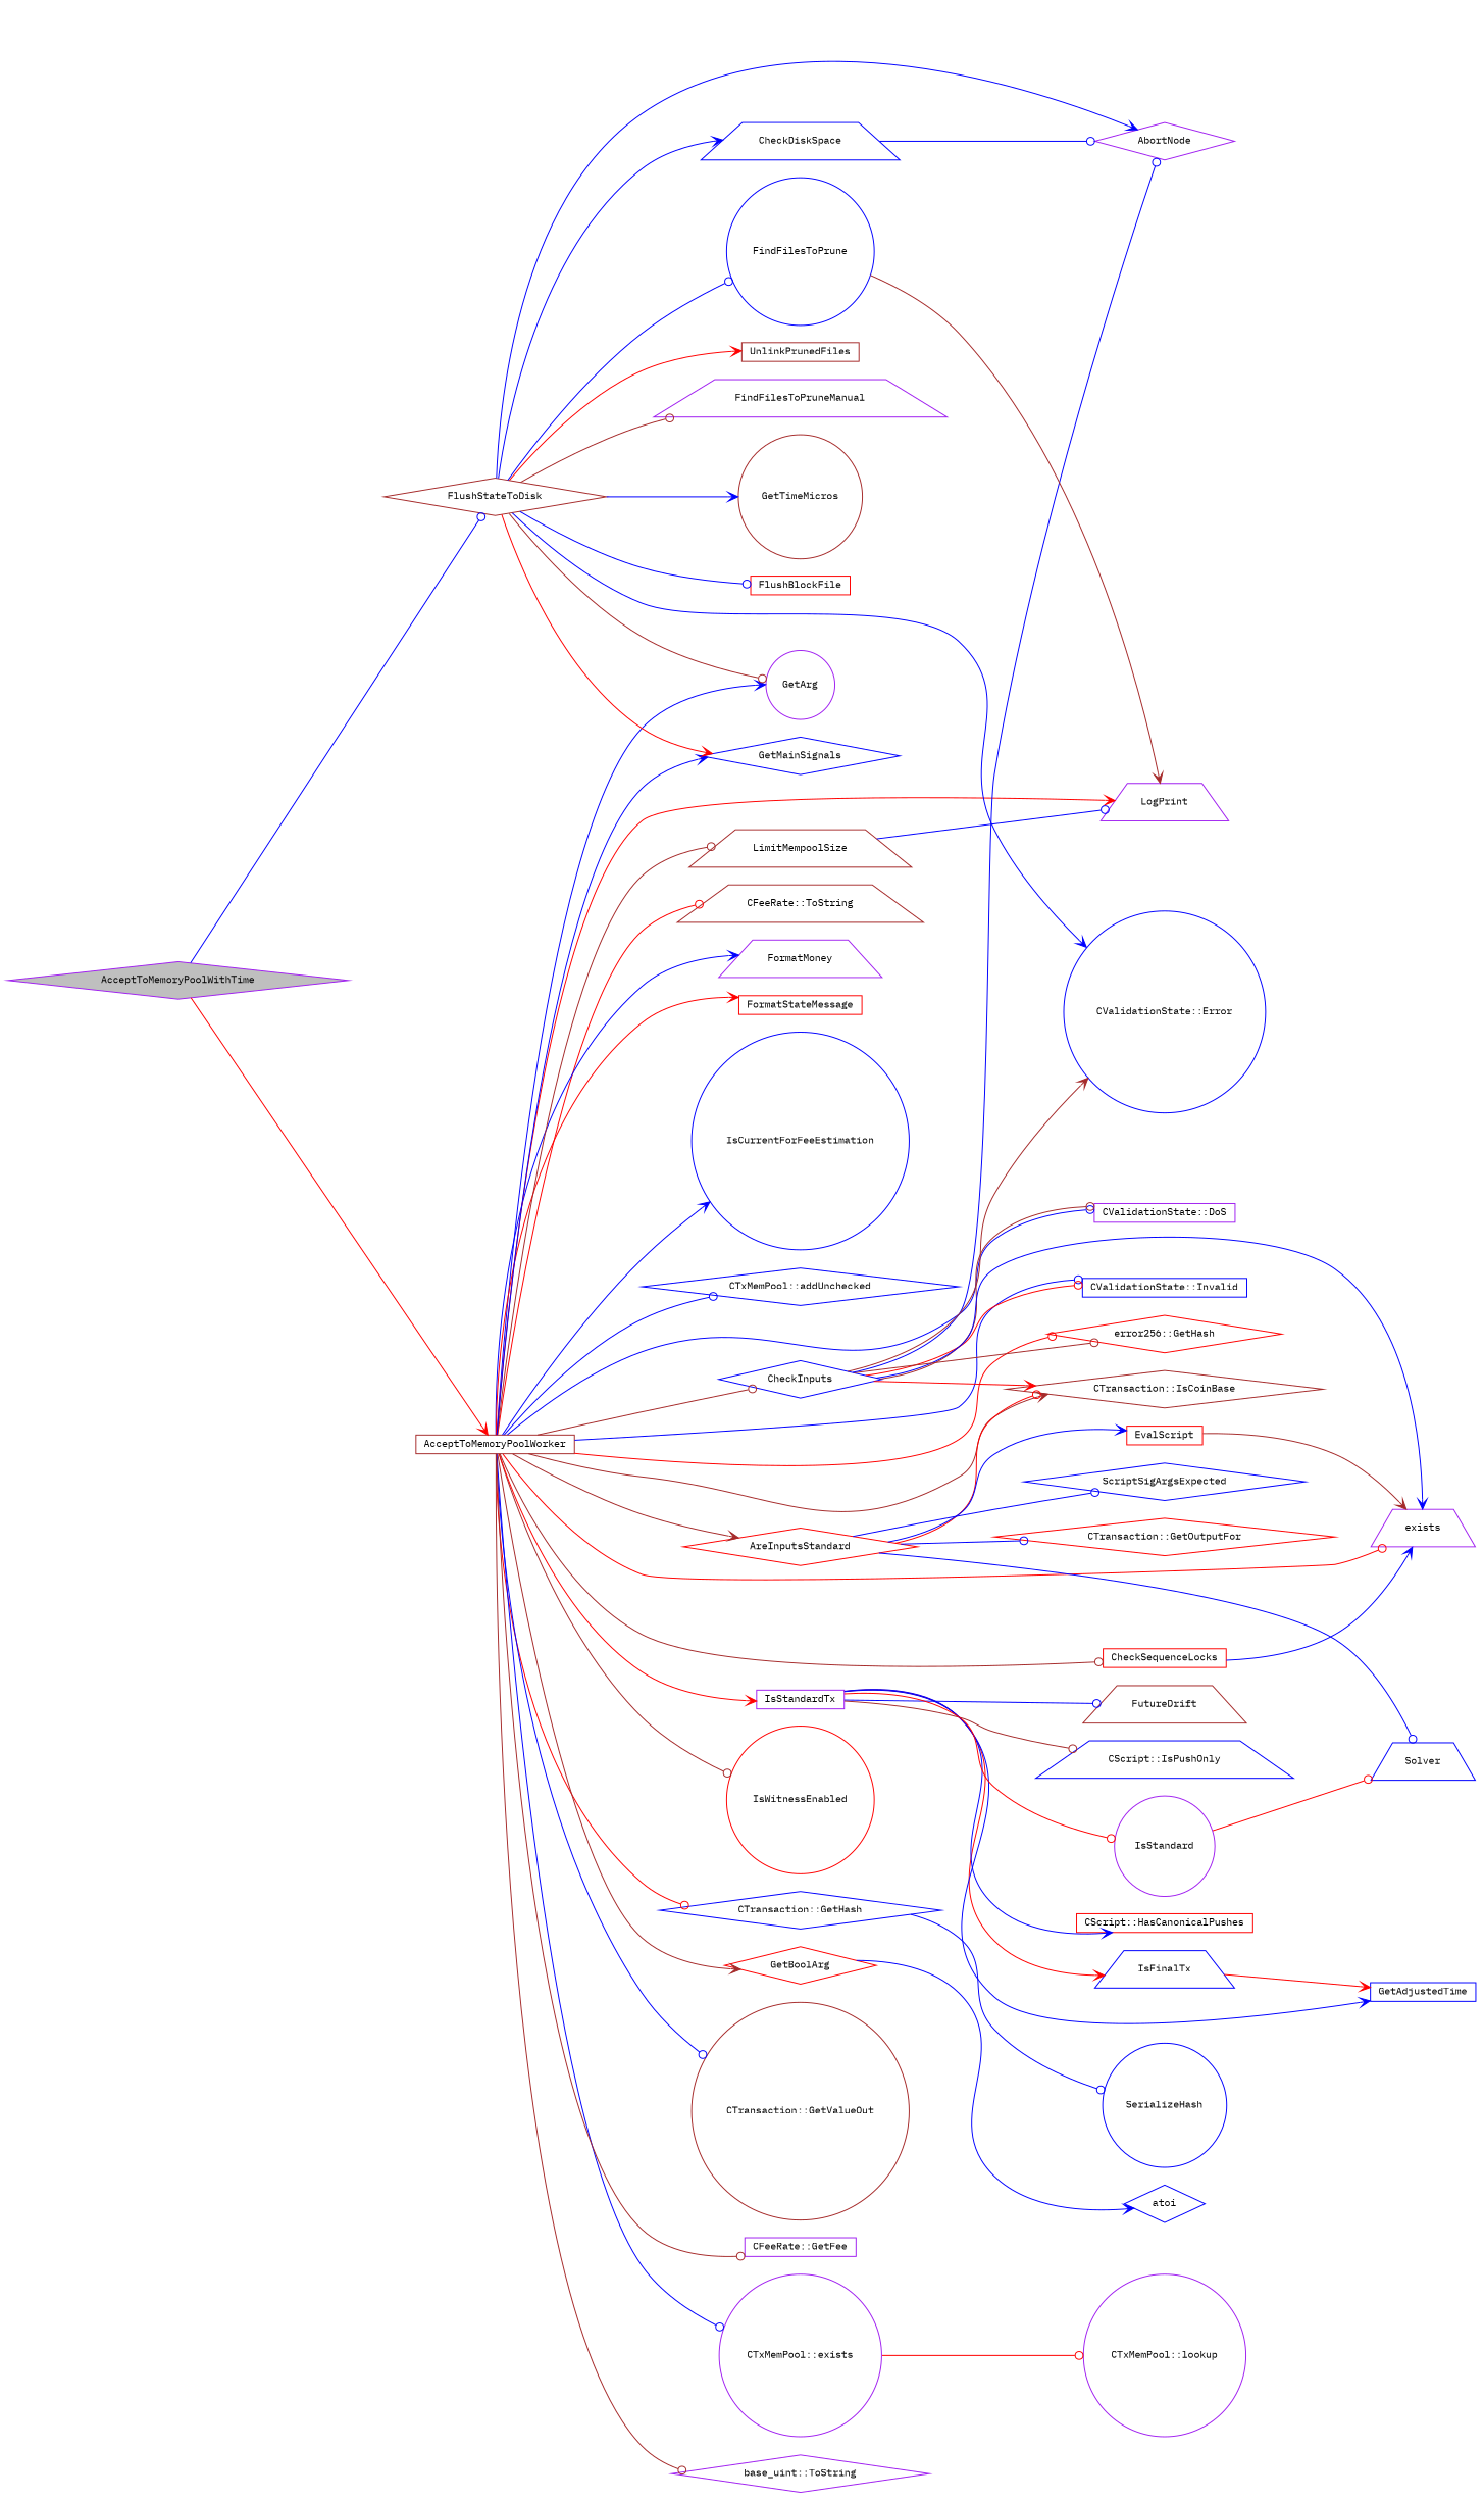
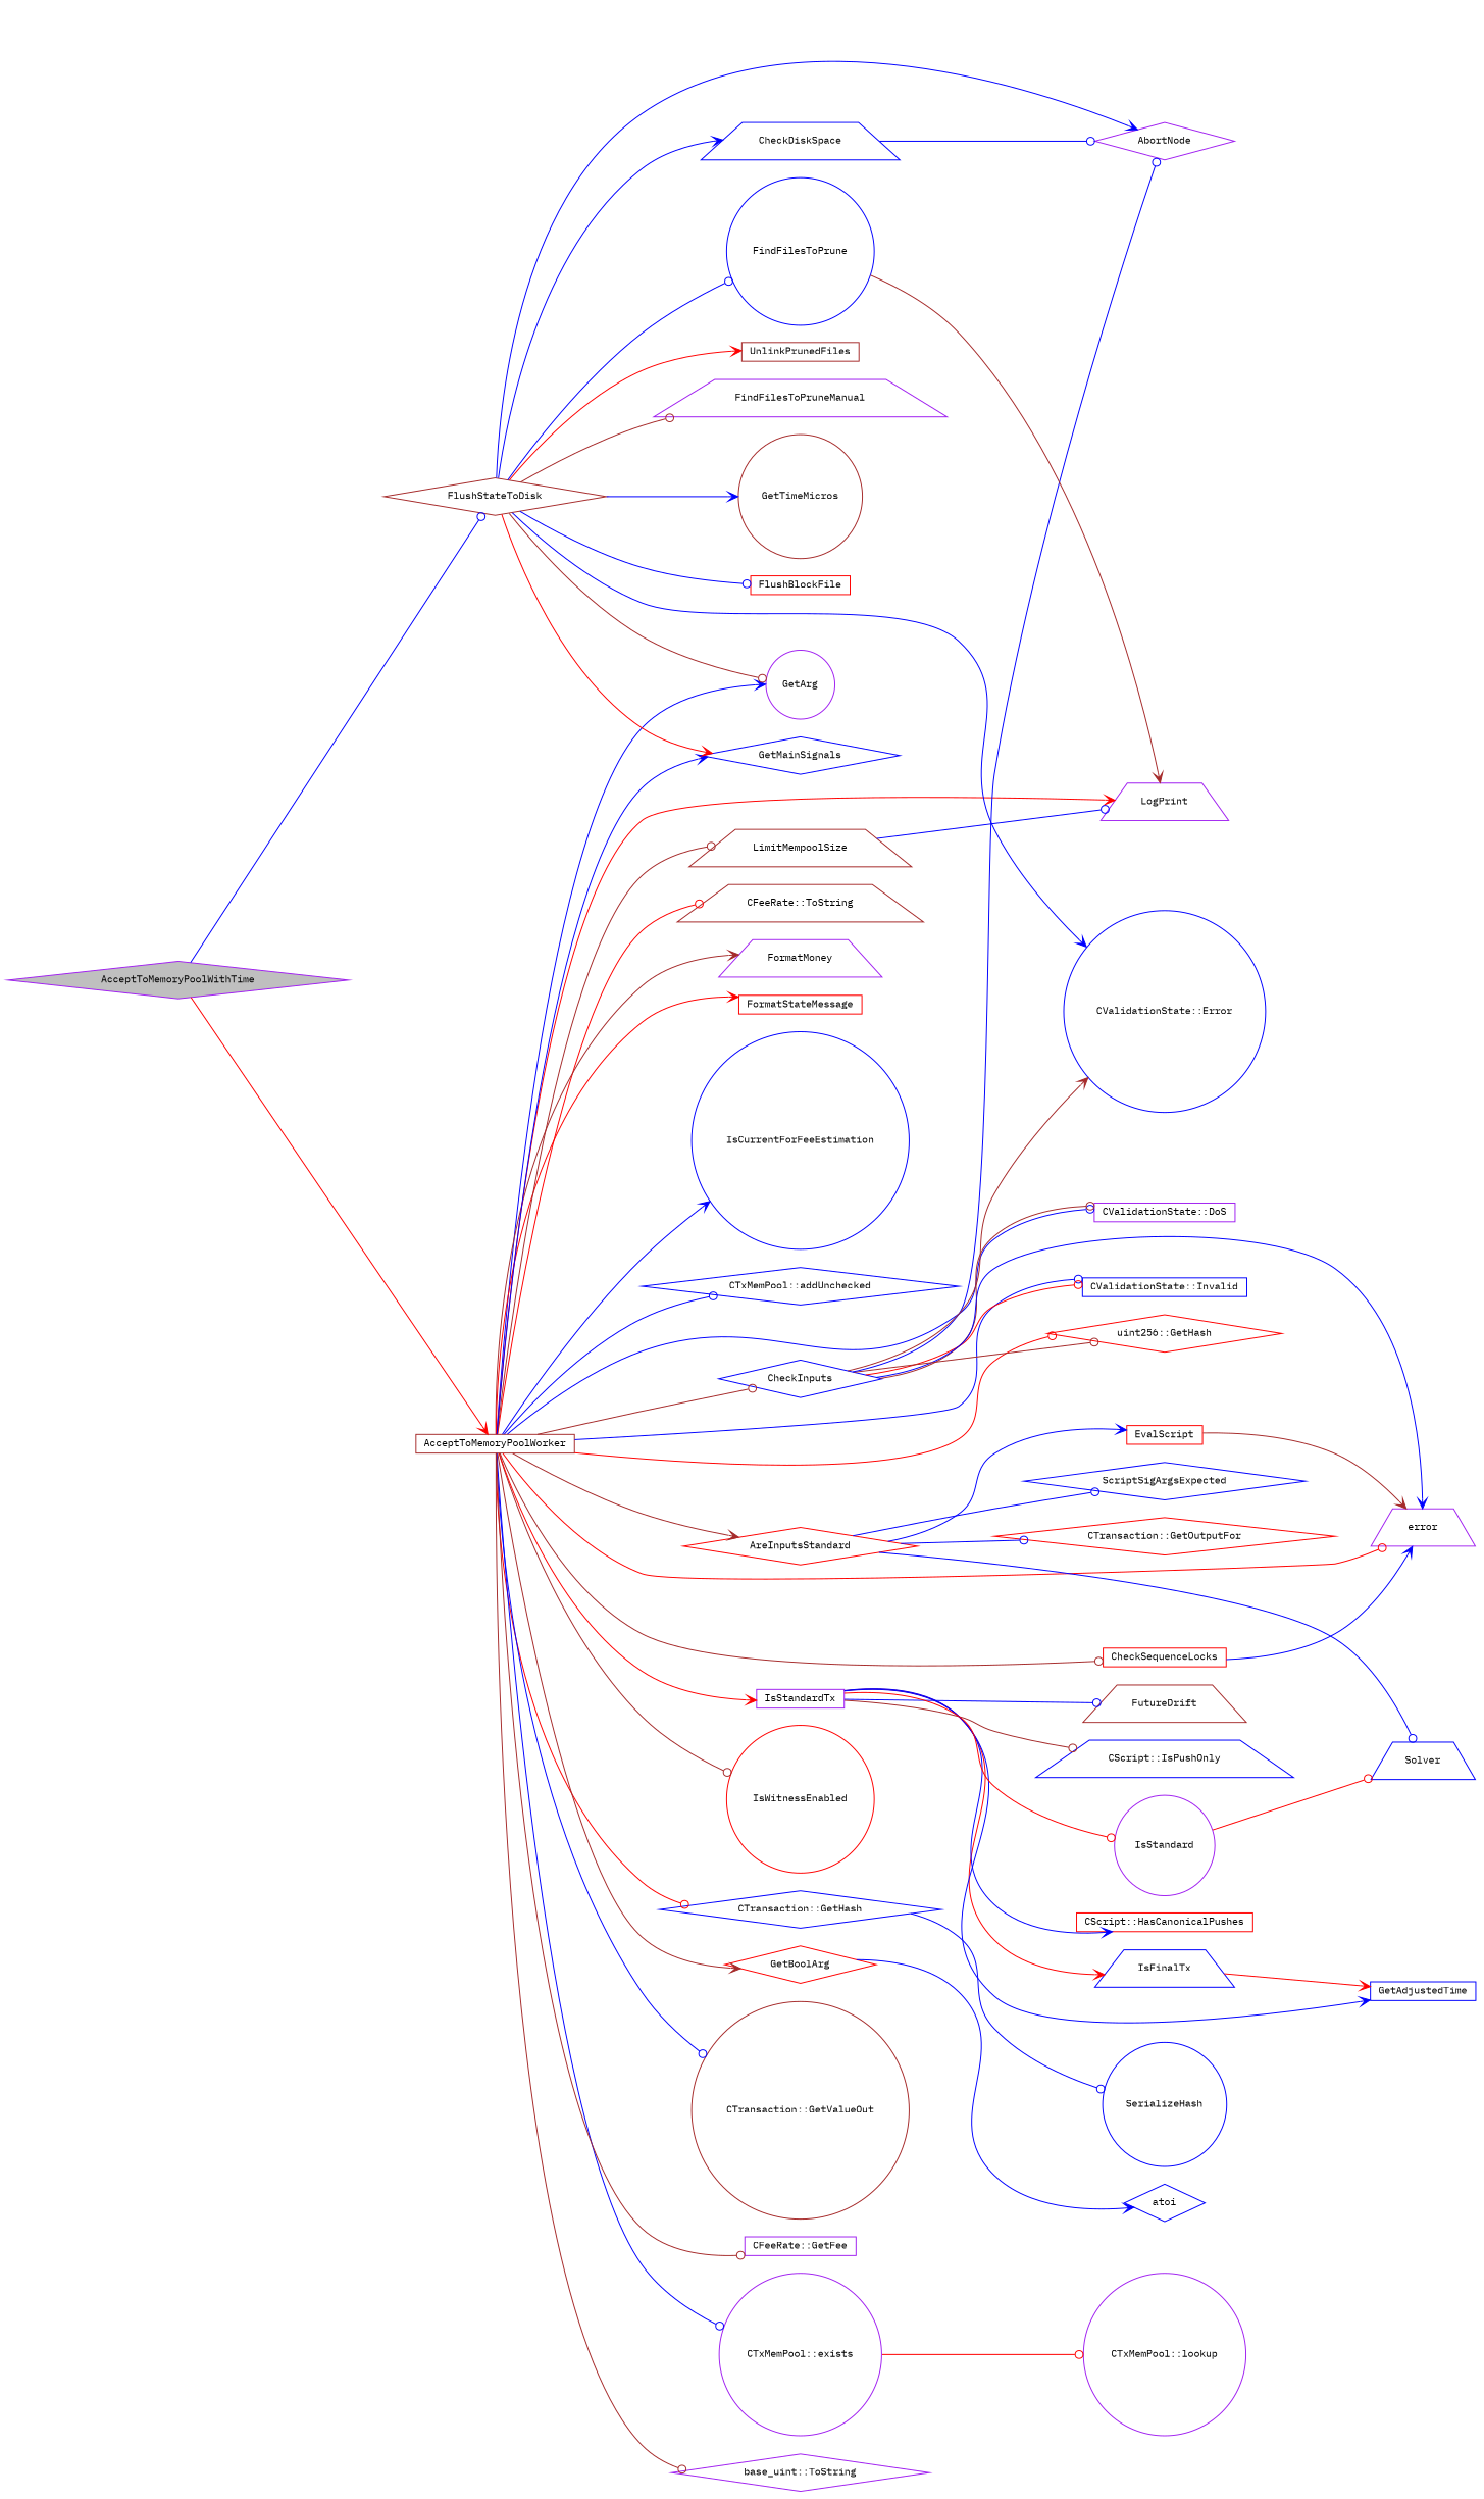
  digraph {
    fontname="IBM Plex Mono"
    rankdir=LR
    node [color=blue fillcolor=white fontname="IBM Plex Mono" fontsize=10 shape=diamond style=filled]
    edge [arrowhead=odot color=blue fontname="IBM Plex Mono" fontsize=10 labelfontname=Helvetica labelfontsize=10 style=solid]
    n1 [color=purple fillcolor=grey75 fontcolor=black height=0.2 label=AcceptToMemoryPoolWithTime width=0.4]
    n2 [color=brown height=0.2 label=AcceptToMemoryPoolWorker shape=box width=0.4]
    n3 [color=brown height=0.2 label=FlushStateToDisk width=0.4]
    n4 [height=0.2 label="CTransaction::GetHash" width=0.4]
-   n5 [color=brown height=0.2 label="CTransaction::IsCoinBase" width=0.4]
    n6 [color=purple height=0.2 label="CValidationState::DoS" shape=box width=0.4]
    n7 [color=red height=0.2 label=IsWitnessEnabled shape=circle width=0.4]
    n8 [color=red height=0.2 label=GetBoolArg width=0.4]
    n9 [color=purple height=0.2 label=IsStandardTx shape=box width=0.4]
    n10 [color=purple height=0.2 label="CTxMemPool::exists" shape=circle width=0.4]
    n11 [height=0.2 label="CValidationState::Invalid" shape=box width=0.4]
    n12 [color=red height=0.2 label=CheckSequenceLocks shape=box width=0.4]
-   n13 [color=purple height=0.2 label=exists shape=trapezium width=0.4]
+   n13 [color=purple height=0.2 label=error shape=trapezium width=0.4]
    n14 [color=red height=0.2 label=AreInputsStandard width=0.4]
    n15 [color=brown height=0.2 label="CTransaction::GetValueOut" shape=circle width=0.4]
    n16 [color=purple height=0.2 label=GetArg shape=circle width=0.4]
    n17 [color=purple height=0.2 label="CFeeRate::GetFee" shape=box width=0.4]
-   n18 [color=red height=0.2 label="error256::GetHash" width=0.4]
+   n18 [color=red height=0.2 label="uint256::GetHash" width=0.4]
    n19 [color=purple height=0.2 label="base_uint::ToString" width=0.4]
    n20 [color=brown height=0.2 label="CFeeRate::ToString" shape=trapezium width=0.4]
    n21 [color=purple height=0.2 label=FormatMoney shape=trapezium width=0.4]
    n22 [height=0.2 label=CheckInputs width=0.4]
    n23 [color=red height=0.2 label=FormatStateMessage shape=box width=0.4]
    n24 [color=purple height=0.2 label=LogPrint shape=trapezium width=0.4]
    n25 [height=0.2 label=IsCurrentForFeeEstimation shape=circle width=0.4]
    n26 [height=0.2 label="CTxMemPool::addUnchecked" width=0.4]
    n27 [color=brown height=0.2 label=LimitMempoolSize shape=trapezium width=0.4]
    n28 [height=0.2 label=GetMainSignals width=0.4]
    n29 [color=purple height=0.2 label=AbortNode width=0.4]
    n30 [height=0.2 label="CValidationState::Error" shape=circle width=0.4]
    n31 [color=purple height=0.2 label=FindFilesToPruneManual shape=trapezium width=0.4]
    n32 [height=0.2 label=FindFilesToPrune shape=circle width=0.4]
    n33 [color=brown height=0.2 label=GetTimeMicros shape=circle width=0.4]
    n34 [height=0.2 label=CheckDiskSpace shape=trapezium width=0.4]
    n35 [color=red height=0.2 label=FlushBlockFile shape=box width=0.4]
    n36 [color=brown height=0.2 label=UnlinkPrunedFiles shape=box width=0.4]
    n37 [height=0.2 label=SerializeHash shape=circle width=0.4]
    n38 [height=0.2 label=atoi width=0.4]
    n39 [height=0.2 label=IsFinalTx shape=trapezium width=0.4]
    n40 [height=0.2 label=GetAdjustedTime shape=box width=0.4]
    n41 [color=brown height=0.2 label=FutureDrift shape=trapezium width=0.4]
    n42 [height=0.2 label="CScript::IsPushOnly" shape=trapezium width=0.4]
    n43 [color=red height=0.2 label="CScript::HasCanonicalPushes" shape=box width=0.4]
    n44 [color=purple height=0.2 label=IsStandard shape=circle width=0.4]
    n45 [color=purple height=0.2 label="CTxMemPool::lookup" shape=circle width=0.4]
    n46 [height=0.2 label=Solver shape=trapezium width=0.4]
    n47 [color=red height=0.2 label="CTransaction::GetOutputFor" width=0.4]
    n48 [height=0.2 label=ScriptSigArgsExpected width=0.4]
    n49 [color=red height=0.2 label=EvalScript shape=box width=0.4]
    n1 -> n2 [arrowhead=vee color=red]
    n1 -> n3
    n2 -> n4 [color=red]
-   n2 -> n5 [arrowhead=vee color=brown]
    n2 -> n6
    n2 -> n7 [color=brown]
    n2 -> n8 [arrowhead=vee color=brown]
    n2 -> n9 [arrowhead=vee color=red]
    n2 -> n10
    n2 -> n11
    n2 -> n12 [color=brown]
    n2 -> n13 [color=red]
    n2 -> n14 [arrowhead=vee color=brown]
    n2 -> n15
    n2 -> n16 [arrowhead=vee]
    n2 -> n17 [color=brown]
    n2 -> n18 [color=red]
    n2 -> n19 [color=brown]
    n2 -> n20 [color=red]
-   n2 -> n21 [arrowhead=vee]
+   n2 -> n21 [arrowhead=vee color=brown]
    n2 -> n22 [color=brown]
    n2 -> n23 [arrowhead=vee color=red]
    n2 -> n24 [arrowhead=vee color=red]
    n2 -> n25 [arrowhead=vee]
    n2 -> n26
    n2 -> n27 [color=brown]
    n2 -> n28 [arrowhead=vee]
    n3 -> n16 [color=brown]
    n3 -> n28 [arrowhead=vee color=red]
    n3 -> n29 [arrowhead=vee]
    n3 -> n30 [arrowhead=vee]
    n3 -> n31 [color=brown]
    n3 -> n32
    n3 -> n33 [arrowhead=vee]
    n3 -> n34 [arrowhead=vee]
    n3 -> n35
    n3 -> n36 [arrowhead=vee color=red]
    n4 -> n37
    n8 -> n38 [arrowhead=vee]
    n9 -> n39 [arrowhead=vee color=red]
    n9 -> n40 [arrowhead=vee]
    n9 -> n41
    n9 -> n42 [color=brown]
    n9 -> n43 [arrowhead=vee]
    n9 -> n44 [color=red]
    n10 -> n45 [color=red]
    n12 -> n13 [arrowhead=vee]
-   n14 -> n5 [color=red]
    n14 -> n46
    n14 -> n47
    n14 -> n48
    n14 -> n49 [arrowhead=vee]
-   n22 -> n5 [arrowhead=vee color=red]
    n22 -> n6 [color=brown]
    n22 -> n11 [color=red]
    n22 -> n13 [arrowhead=vee]
    n22 -> n18 [color=brown]
    n22 -> n29
    n22 -> n30 [arrowhead=vee color=brown]
    n27 -> n24
    n32 -> n24 [arrowhead=vee color=brown]
    n34 -> n29
    n39 -> n40 [arrowhead=vee color=red]
    n44 -> n46 [color=red]
    n49 -> n13 [arrowhead=vee color=brown]
  }
